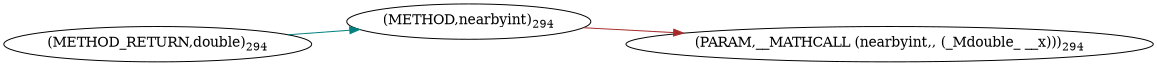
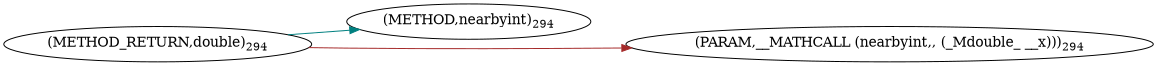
  digraph {
    rankdir=LR
    n1 [label=<(METHOD,nearbyint)<SUB>294</SUB>>]
    n2 [label=<(PARAM,__MATHCALL (nearbyint,, (_Mdouble_ __x)))<SUB>294</SUB>>]
    n3 [label=<(METHOD_RETURN,double)<SUB>294</SUB>>]
-   n1 -> n2 [color=brown]
+   n3 -> n2 [color=brown]
    n3 -> n1 [color=teal]
  }
